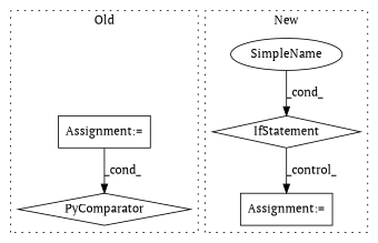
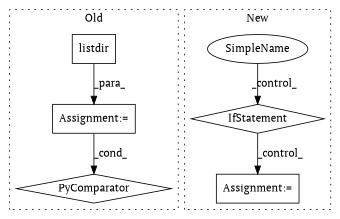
  digraph {
    fontname="PT Serif"
    node [a=7 fontname="PT Serif" l=1 shape=box]
    edge [fontname="PT Serif"]
+   n1 [a=32 l="8,1" label=listdir s="1203,1241"]
    n2 [label="Assignment:=" s=1189]
    n3 [a=113 l=53 label=PyComparator s=1332 shape=diamond]
    n4 [a=25 l="4,2" label=IfStatement s="1947,1983" shape=diamond]
    n5 [label="Assignment:=" s=2036]
    n6 [a=42 label=SimpleName shape=ellipse l=""]
    subgraph cluster_1 {
      label=Old
      style=dotted
+     n1
      n2
      n3
    }
    subgraph cluster_2 {
      label=New
      style=dotted
      n4
      n5
      n6
    }
+   n1 -> n2 [label=_para_]
    n2 -> n3 [label=_cond_]
    n4 -> n5 [label=_control_]
-   n6 -> n4 [label=_cond_]
+   n6 -> n4 [label=_control_]
  }
